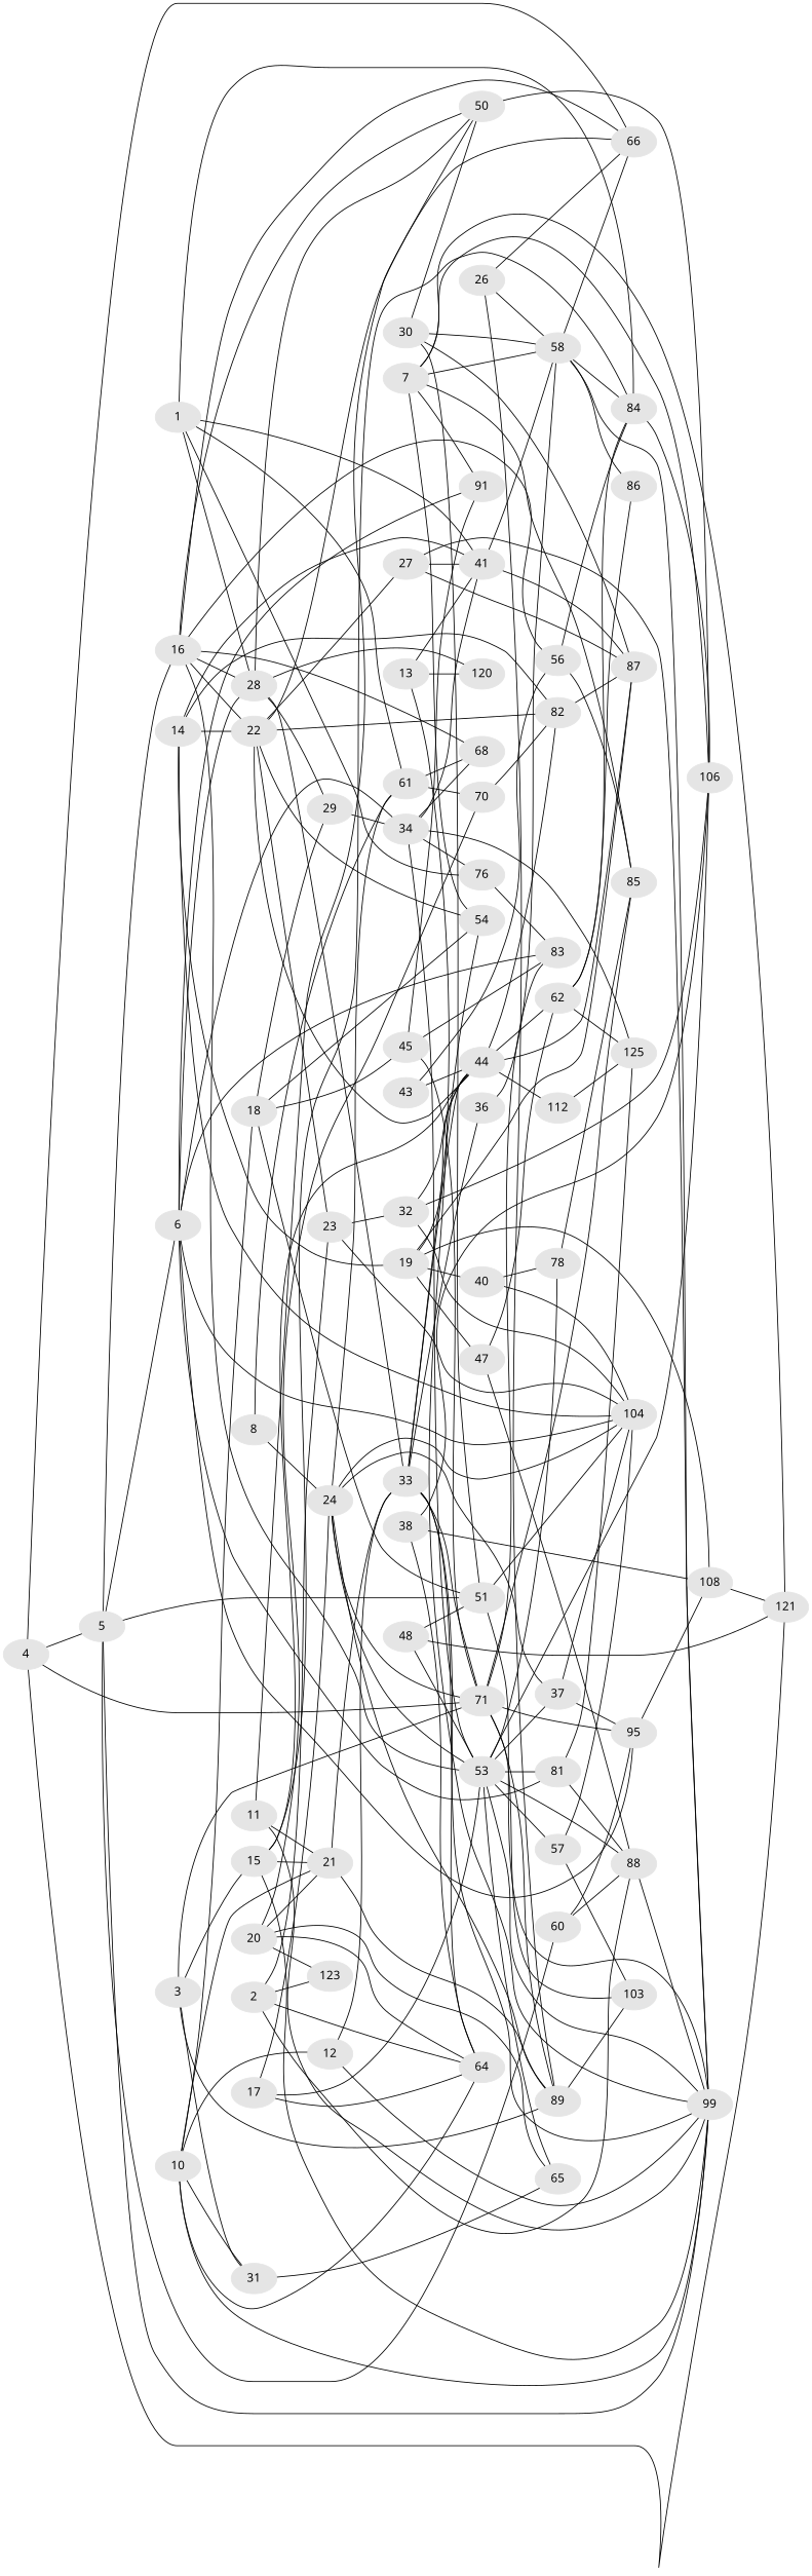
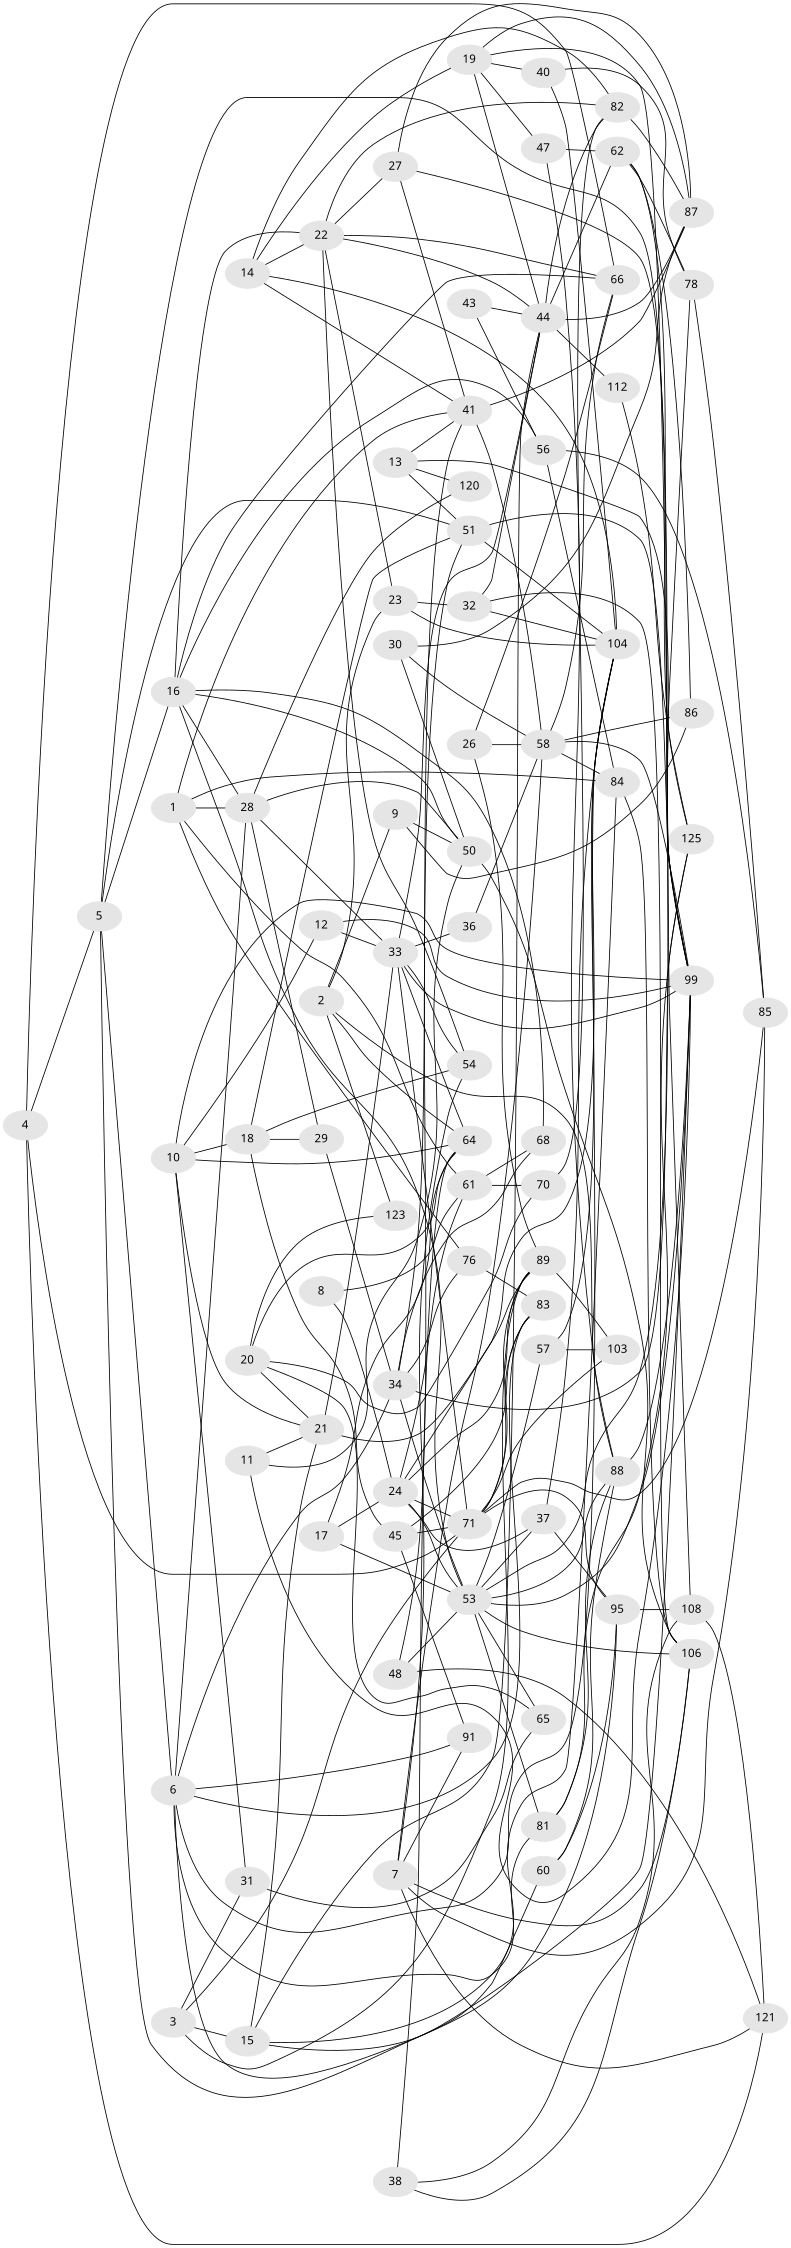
  graph {
    fontname="Noto Sans"
    rankdir=LR
    node [color=gray90 fontname="Noto Sans" style=filled]
    edge [fontname="Noto Sans"]
    1 [super="+77"]
    28 [super="+72"]
    41 [super="+97"]
    61 [super="+69"]
    76
    84 [super="+117"]
    50 [super="+100"]
    33 [super="+49"]
    29
    120
    58 [super="+110"]
    87 [super="+94"]
    68
    70
    83
    106
    2
+   9
    23 [super="+35"]
    88 [super="+111"]
    123
    64 [super="+96"]
    86
    104 [super="+122"]
    32
    99 [super="+118"]
    3 [super="+73"]
    15
    31
    71 [super="+80"]
    89 [super="+105"]
    21 [super="+39"]
    44 [super="+79"]
    65
    95
    85 [super="+119"]
    103
    4 [super="+46"]
    5 [super="+75"]
    66
    121
    6 [super="+109"]
    16 [super="+25"]
    51 [super="+55"]
    60 [super="+116"]
    34 [super="+107"]
    81
    91
    22 [super="+74"]
    53 [super="+126"]
    56
    125
    108 [super="+115"]
    7
    54
    24 [super="+63"]
    n57 [label=37]
    8
    10 [super="+37"]
    12
    18 [super="+90"]
    45
    11
    36
    13
    14 [super="+59"]
    19 [super="+42"]
    82 [super="+101"]
    40 [super="+102"]
    47
    27 [super="+113"]
    62 [super="+98"]
    112
    78 [super="+124"]
    57 [super="+92"]
    17 [super="+52"]
    20
    26
    30 [super="+114"]
    38
    43
    48 [super="+93"]
    1 -- 28
    1 -- 41
    1 -- 61
    1 -- 76
    1 -- 84
    28 -- 50
    28 -- 33
    28 -- 29
    28 -- 120
    41 -- 58
    41 -- 87
    61 -- 68
    61 -- 70
    76 -- 83
    84 -- 106
    50 -- 106
    33 -- 64
    33 -- 99
    33 -- 71
    33 -- 44
    33 -- 54
    33 -- 36
    29 -- 34
    58 -- 84
    58 -- 86
    58 -- 99
    58 -- 66
    70 -- 82
+   2 -- 9
    2 -- 23
    2 -- 88
    2 -- 123
    2 -- 64
+   9 -- 50
+   9 -- 86
    23 -- 104
    23 -- 32
    88 -- 99
    32 -- 106
    32 -- 104
    32 -- 44
    3 -- 15
    3 -- 31
    3 -- 71
    3 -- 89
    15 -- 84
    15 -- 99
    15 -- 21
    15 -- 44
    31 -- 65
    71 -- 83
    71 -- 89
    71 -- 95
    71 -- 85
    71 -- 103
    89 -- 103
    21 -- 33
    21 -- 89
    44 -- 87
    44 -- 82
    44 -- 62
    44 -- 112
    95 -- 108
    4 -- 71
    4 -- 5
    4 -- 66
    4 -- 121
    5 -- 99
    5 -- 6
    5 -- 16
    5 -- 51
    5 -- 60
    6 -- 28
    6 -- 83
    6 -- 104
    6 -- 95
    6 -- 34
    6 -- 81
    6 -- 91
    16 -- 28
    16 -- 50
    16 -- 68
    16 -- 66
    16 -- 22
    16 -- 53
    16 -- 56
    51 -- 104
    51 -- 99
    60 -- 88
    60 -- 95
    34 -- 41
    34 -- 76
    34 -- 68
    34 -- 53
    34 -- 125
    81 -- 88
    81 -- 125
    22 -- 23
    22 -- 44
    22 -- 66
    22 -- 54
    22 -- 82
    22 -- 27
    53 -- 106
    53 -- 88
    53 -- 99
    53 -- 65
    53 -- 81
    53 -- n57
    53 -- 78
    53 -- 57
    56 -- 84 [weight=2]
    56 -- 85
    108 -- 121
    7 -- 58
    7 -- 106
    7 -- 85
    7 -- 121
    7 -- 91
    7 -- 54
    24 -- 61
    24 -- 104
    24 -- 71
    24 -- 89
    24 -- 53
    24 -- n57
    n57 -- 104
    n57 -- 95
    8 -- 61
    8 -- 24
    10 -- 64
    10 -- 99
    10 -- 31
    10 -- 21
    10 -- 12
    10 -- 18
    12 -- 33
    12 -- 99
    18 -- 29
    18 -- 51
    18 -- 54
    18 -- 45
    45 -- 83
    45 -- 71
    45 -- 91
    11 -- 50
    11 -- 99
    11 -- 21
    36 -- 58
    13 -- 41
    13 -- 120
    13 -- 99
    14 -- 41
    14 -- 104
    14 -- 22
    14 -- 19
    14 -- 82
    19 -- 87
    19 -- 44
    19 -- 108
    19 -- 40
    19 -- 47
    82 -- 87
    40 -- 104 [weight=2]
    40 -- 78
    47 -- 88
    47 -- 62
    27 -- 41
    27 -- 87
    27 -- 99
-   62 -- 84
+   62 -- 78
    62 -- 86
    62 -- 125
    112 -- 125
    78 -- 85
    57 -- 104
    57 -- 103
    17 -- 64
    17 -- 53
    17 -- 24
    20 -- 70
    20 -- 123
    20 -- 64
    20 -- 21
    20 -- 65
    26 -- 58
    26 -- 89
    26 -- 66
    30 -- 50
    30 -- 58
    30 -- 87
-   30 -- 51
+   13 -- 51
    38 -- 106
    38 -- 64
    38 -- 108
    43 -- 44
    43 -- 56
    48 -- 121
    48 -- 51
    48 -- 53
  }
